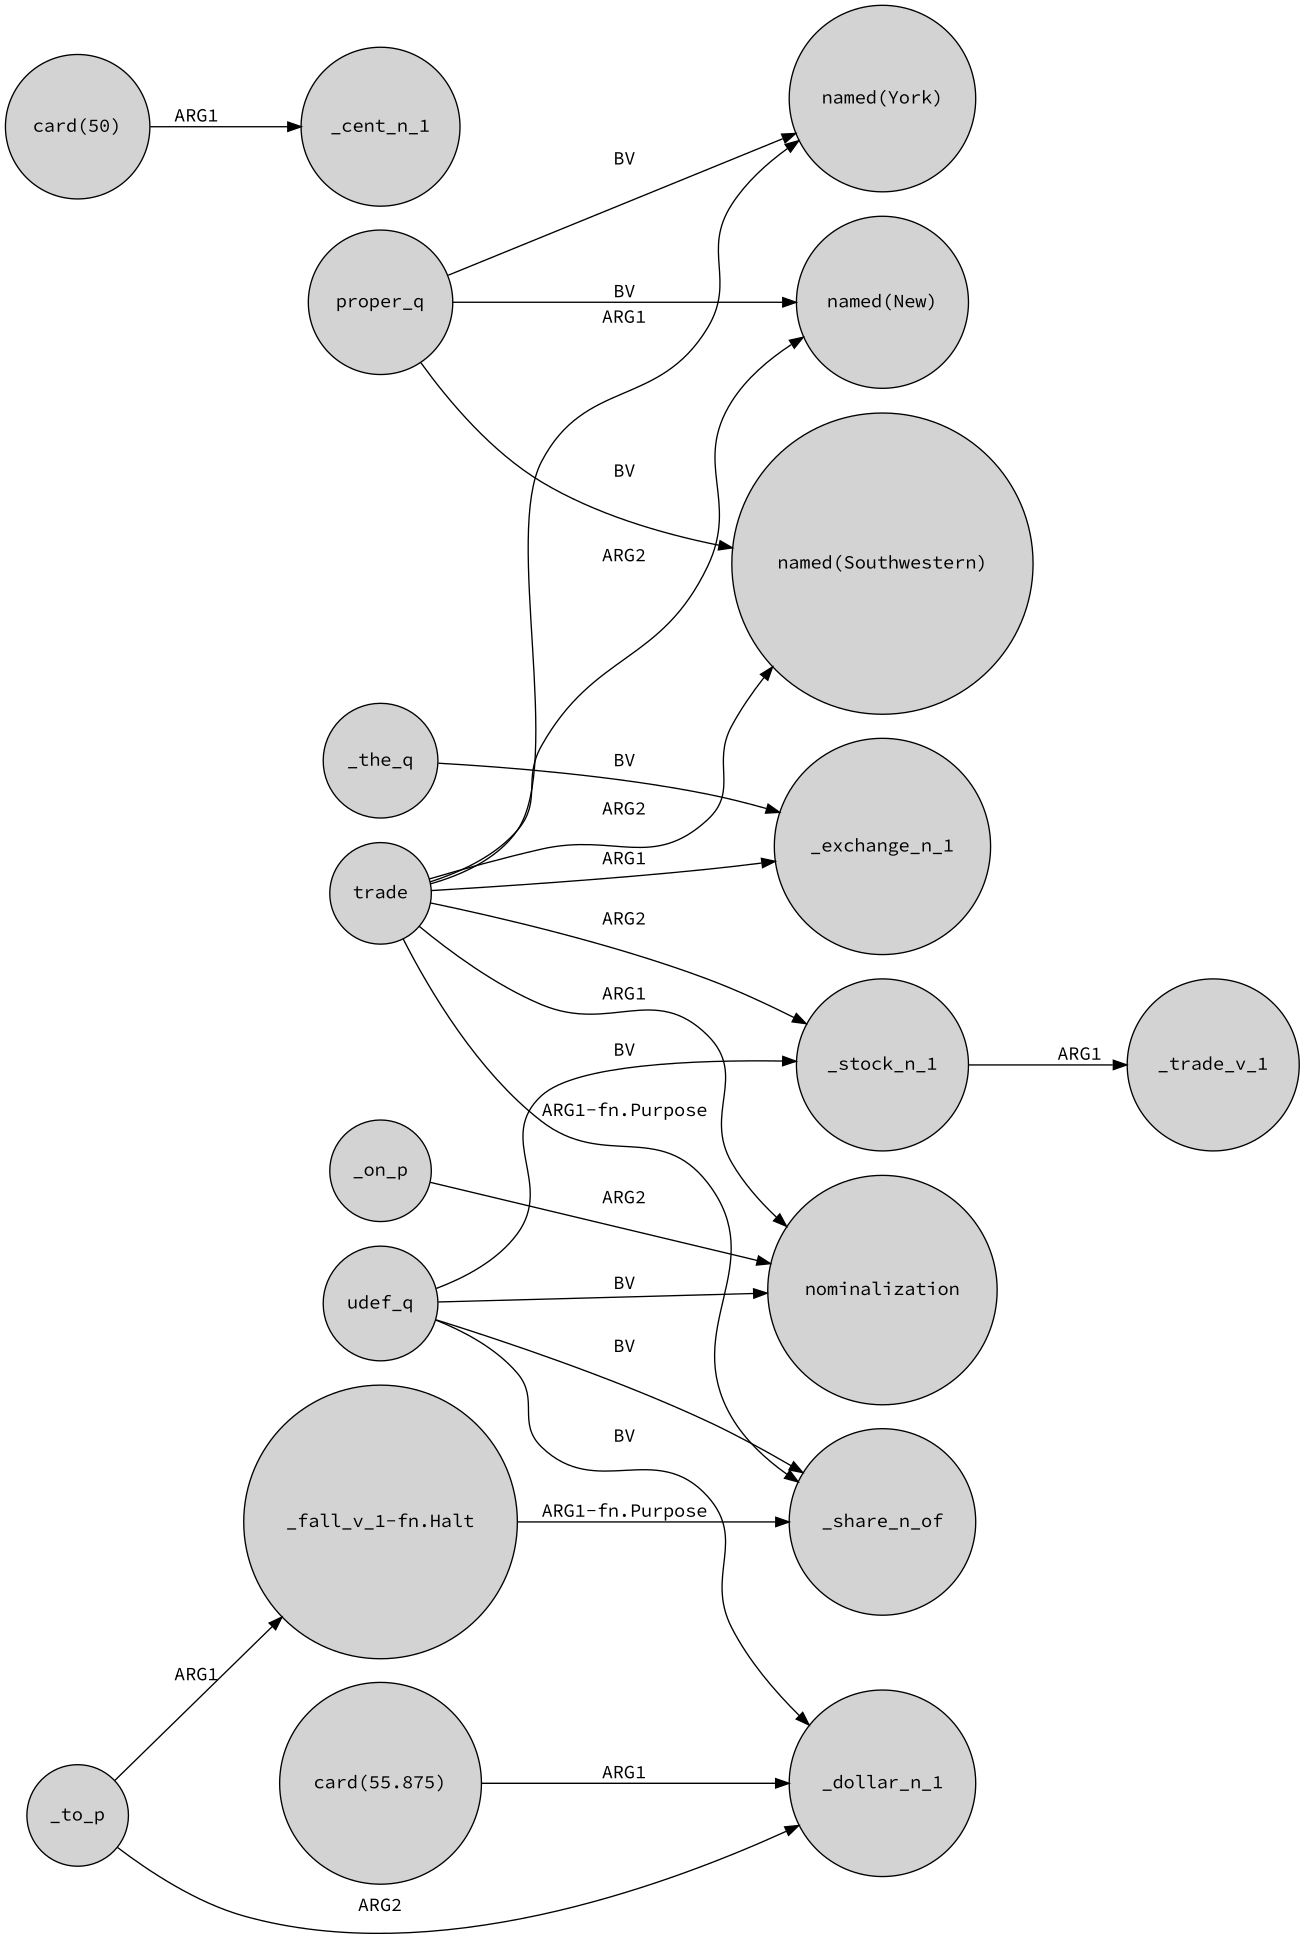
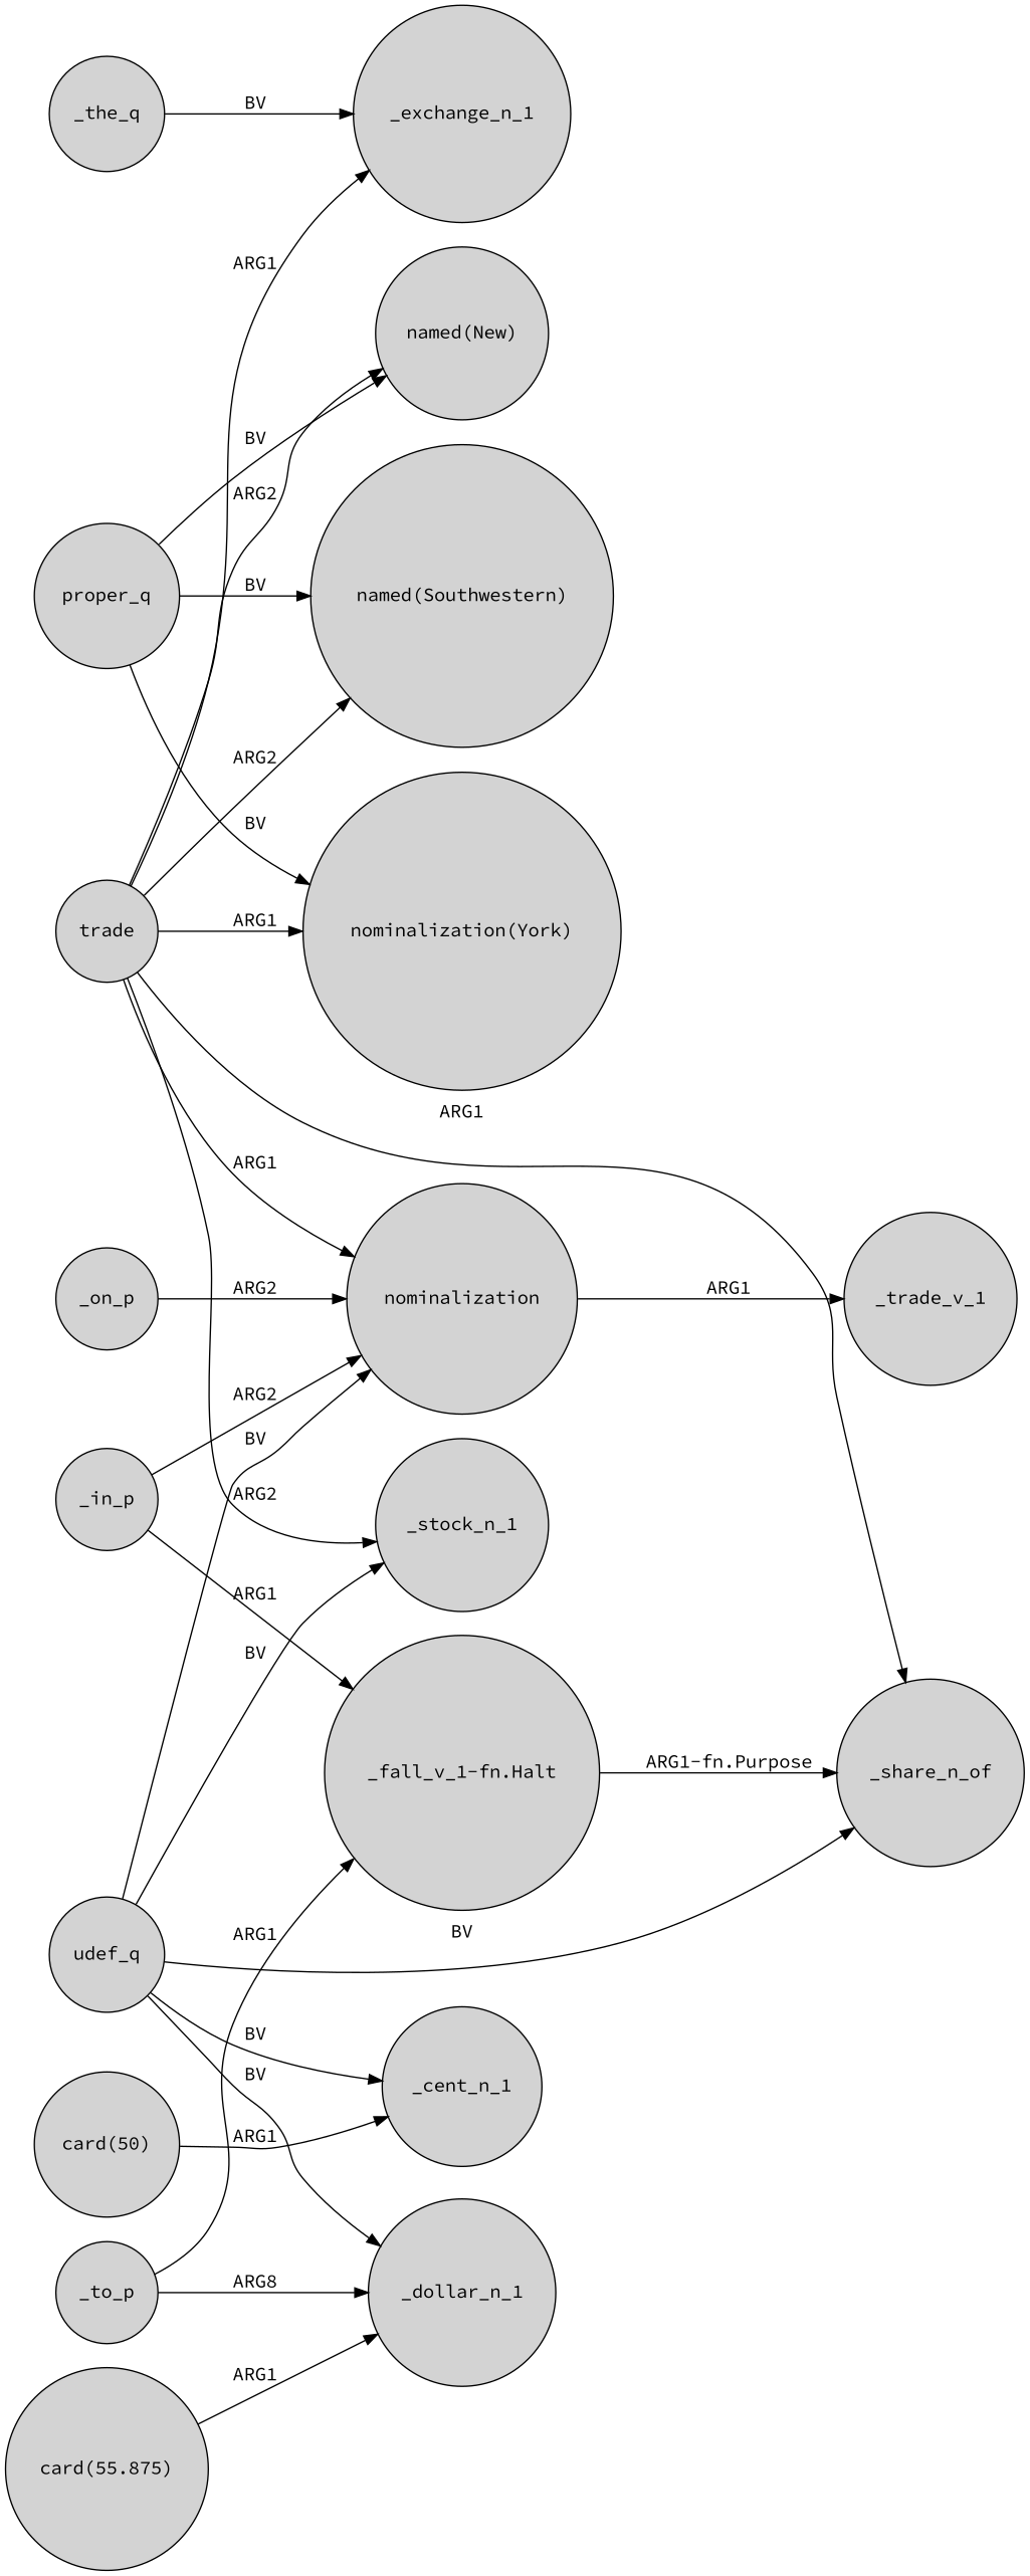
  digraph {
    fontname="Source Code Pro"
    rankdir=LR
    node [fontname="Source Code Pro" shape=circle style=filled]
    edge [fontname="Source Code Pro"]
    _on_p
    nominalization
    _trade_v_1
    n4 [label=trade]
    _exchange_n_1
    "named(New)"
    _share_n_of
-   "named(York)"
+   "named(York)" [label="nominalization(York)"]
    _stock_n_1
    "named(Southwestern)"
    proper_q
    udef_q
    _dollar_n_1
    _cent_n_1
    _to_p
    "_fall_v_1-fn.Halt"
    "card(50)"
    _the_q
+   _in_p
    "card(55.875)"
    _on_p -> nominalization [label=ARG2]
-   _stock_n_1 -> _trade_v_1 [label=ARG1]
+   nominalization -> _trade_v_1 [label=ARG1]
    n4 -> nominalization [label=ARG1]
    n4 -> _exchange_n_1 [label=ARG1]
    n4 -> "named(New)" [label=ARG2]
-   n4 -> _share_n_of [label="ARG1-fn.Purpose"]
+   n4 -> _share_n_of [label=ARG1]
    n4 -> "named(York)" [label=ARG1]
    n4 -> _stock_n_1 [label=ARG2]
    n4 -> "named(Southwestern)" [label=ARG2]
    proper_q -> "named(New)" [label=BV]
    proper_q -> "named(York)" [label=BV]
    proper_q -> "named(Southwestern)" [label=BV]
    udef_q -> nominalization [label=BV]
    udef_q -> _share_n_of [label=BV]
    udef_q -> _stock_n_1 [label=BV]
    udef_q -> _dollar_n_1 [label=BV]
-   _to_p -> _dollar_n_1 [label=ARG2]
+   udef_q -> _cent_n_1 [label=BV]
+   _to_p -> _dollar_n_1 [label=ARG8]
    _to_p -> "_fall_v_1-fn.Halt" [label=ARG1]
    "_fall_v_1-fn.Halt" -> _share_n_of [label="ARG1-fn.Purpose"]
    "card(50)" -> _cent_n_1 [label=ARG1]
    _the_q -> _exchange_n_1 [label=BV]
+   _in_p -> nominalization [label=ARG2]
+   _in_p -> "_fall_v_1-fn.Halt" [label=ARG1]
    "card(55.875)" -> _dollar_n_1 [label=ARG1]
  }
